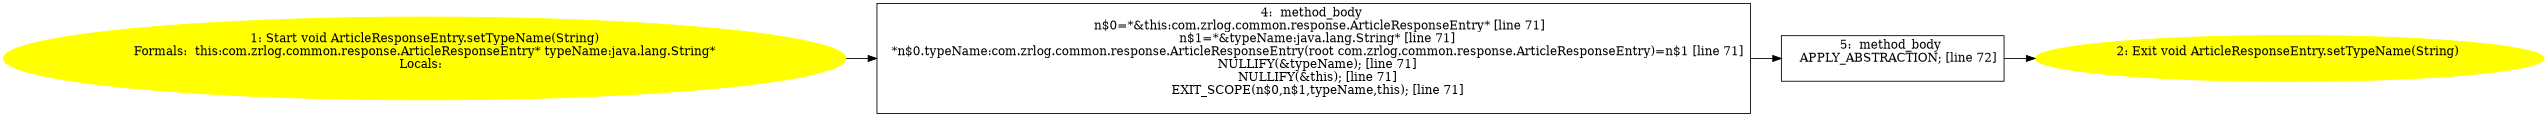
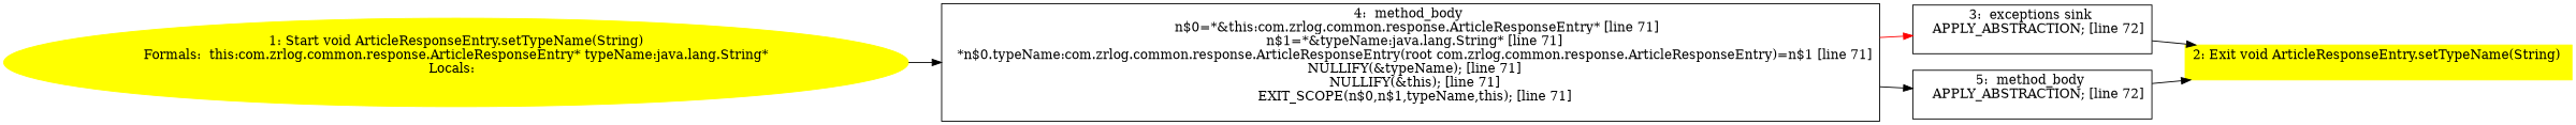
  digraph {
    rankdir=LR
    node [shape=box]
    n1 [color=yellow label="1: Start void ArticleResponseEntry.setTypeName(String)\nFormals:  this:com.zrlog.common.response.ArticleResponseEntry* typeName:java.lang.String*\nLocals:  \n  " style=filled shape=""]
    n2 [label="4:  method_body \n   n$0=*&this:com.zrlog.common.response.ArticleResponseEntry* [line 71]\n  n$1=*&typeName:java.lang.String* [line 71]\n  *n$0.typeName:com.zrlog.common.response.ArticleResponseEntry(root com.zrlog.common.response.ArticleResponseEntry)=n$1 [line 71]\n  NULLIFY(&typeName); [line 71]\n  NULLIFY(&this); [line 71]\n  EXIT_SCOPE(n$0,n$1,typeName,this); [line 71]\n "]
+   n3 [label="3:  exceptions sink \n   APPLY_ABSTRACTION; [line 72]\n "]
    n4 [label="5:  method_body \n   APPLY_ABSTRACTION; [line 72]\n "]
-   n5 [color=yellow label="2: Exit void ArticleResponseEntry.setTypeName(String) \n  " style=filled shape=""]
+   n5 [color=yellow label="2: Exit void ArticleResponseEntry.setTypeName(String) \n  " style=filled]
    n1 -> n2
+   n2 -> n3 [color=red]
    n2 -> n4
+   n3 -> n5
    n4 -> n5
  }
